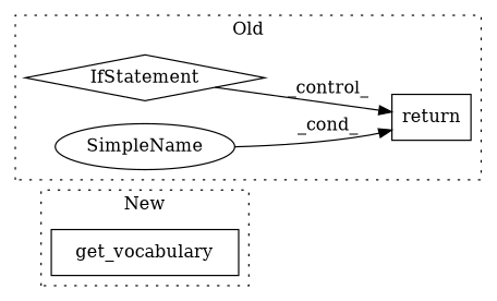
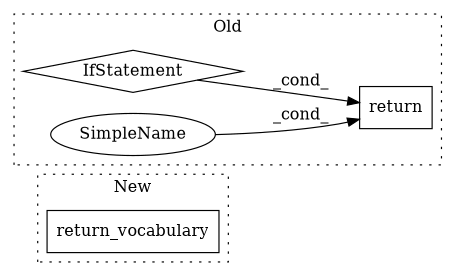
  digraph {
    rankdir=LR
    node [shape=box]
-   n1 [a=32 l=16 label=get_vocabulary s=1899]
+   n1 [a=32 l=16 label=return_vocabulary s=1899]
    n2 [a=41 l=7 label=return s=1945]
    n3 [a=25 l="4,2" label=IfStatement s="1894,1935" shape=diamond]
    n4 [a=42 label=SimpleName shape=ellipse]
    subgraph cluster_1 {
      label=New
      style=dotted
      n1
    }
    subgraph cluster_2 {
      label=Old
      style=dotted
      n2
      n3
      n4
    }
-   n3 -> n2 [label=_control_]
+   n3 -> n2 [label=_cond_]
    n4 -> n2 [label=_cond_]
  }
